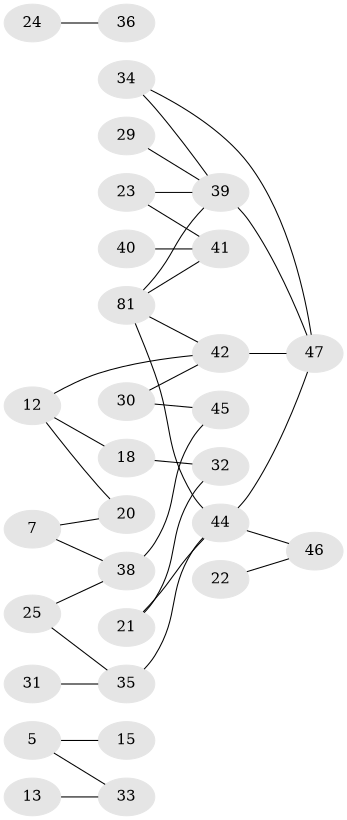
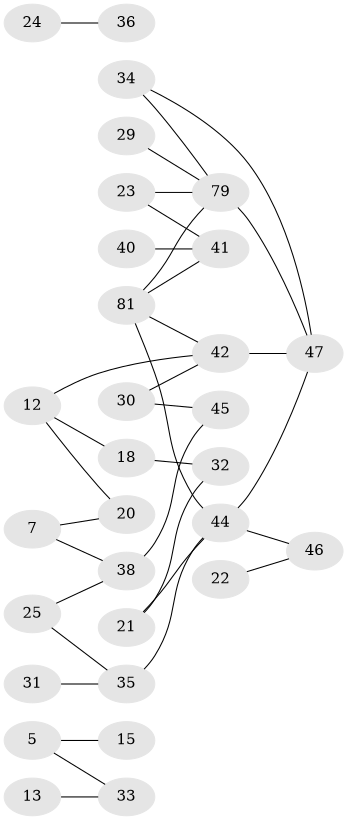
  graph {
    rankdir=LR
    node [color=gray90 style=filled]
    edge [weight=1.0]
    5
    15
    33
    7
    20
    38
    45
    n8 [label=81]
-   39
+   39 [label=79]
    41
    42
    44
    47
    46
    12
    18
    32
    13
    21
    22
    23
    24
    36
    25
    35
    29
    30
    31
    34
    40
    5 -- 15
    5 -- 33
    7 -- 20
    7 -- 38
    38 -- 45
    n8 -- 39
    n8 -- 41
    n8 -- 42
    n8 -- 44
    39 -- 47
    42 -- 47
    44 -- 47 [weight=2.0]
    44 -- 46
    12 -- 20
    12 -- 42 [weight=2.0]
    12 -- 18
    18 -- 32
    13 -- 33
    21 -- 44
    21 -- 32
    22 -- 46
    23 -- 39
    23 -- 41
    24 -- 36
    25 -- 38
    25 -- 35
    35 -- 44
    29 -- 39
    30 -- 45
    30 -- 42
    31 -- 35
    34 -- 39
    34 -- 47
    40 -- 41
  }
